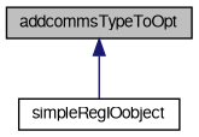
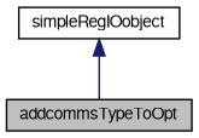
  digraph {
    node [color=black fontname=FreeSans fontsize=10 shape=record]
    n1 [fillcolor=grey75 fontcolor=black height=0.2 label=addcommsTypeToOpt style=filled width=0.4]
    n2 [height=0.2 label=simpleRegIOobject width=0.4]
-   n1 -> n2 [color=midnightblue dir=back fontname=FreeSans fontsize=10 labelfontname=FreeSans labelfontsize=10 style=solid]
+   n2 -> n1 [color=midnightblue dir=back fontname=FreeSans fontsize=10 labelfontname=FreeSans labelfontsize=10 style=solid]
  }
